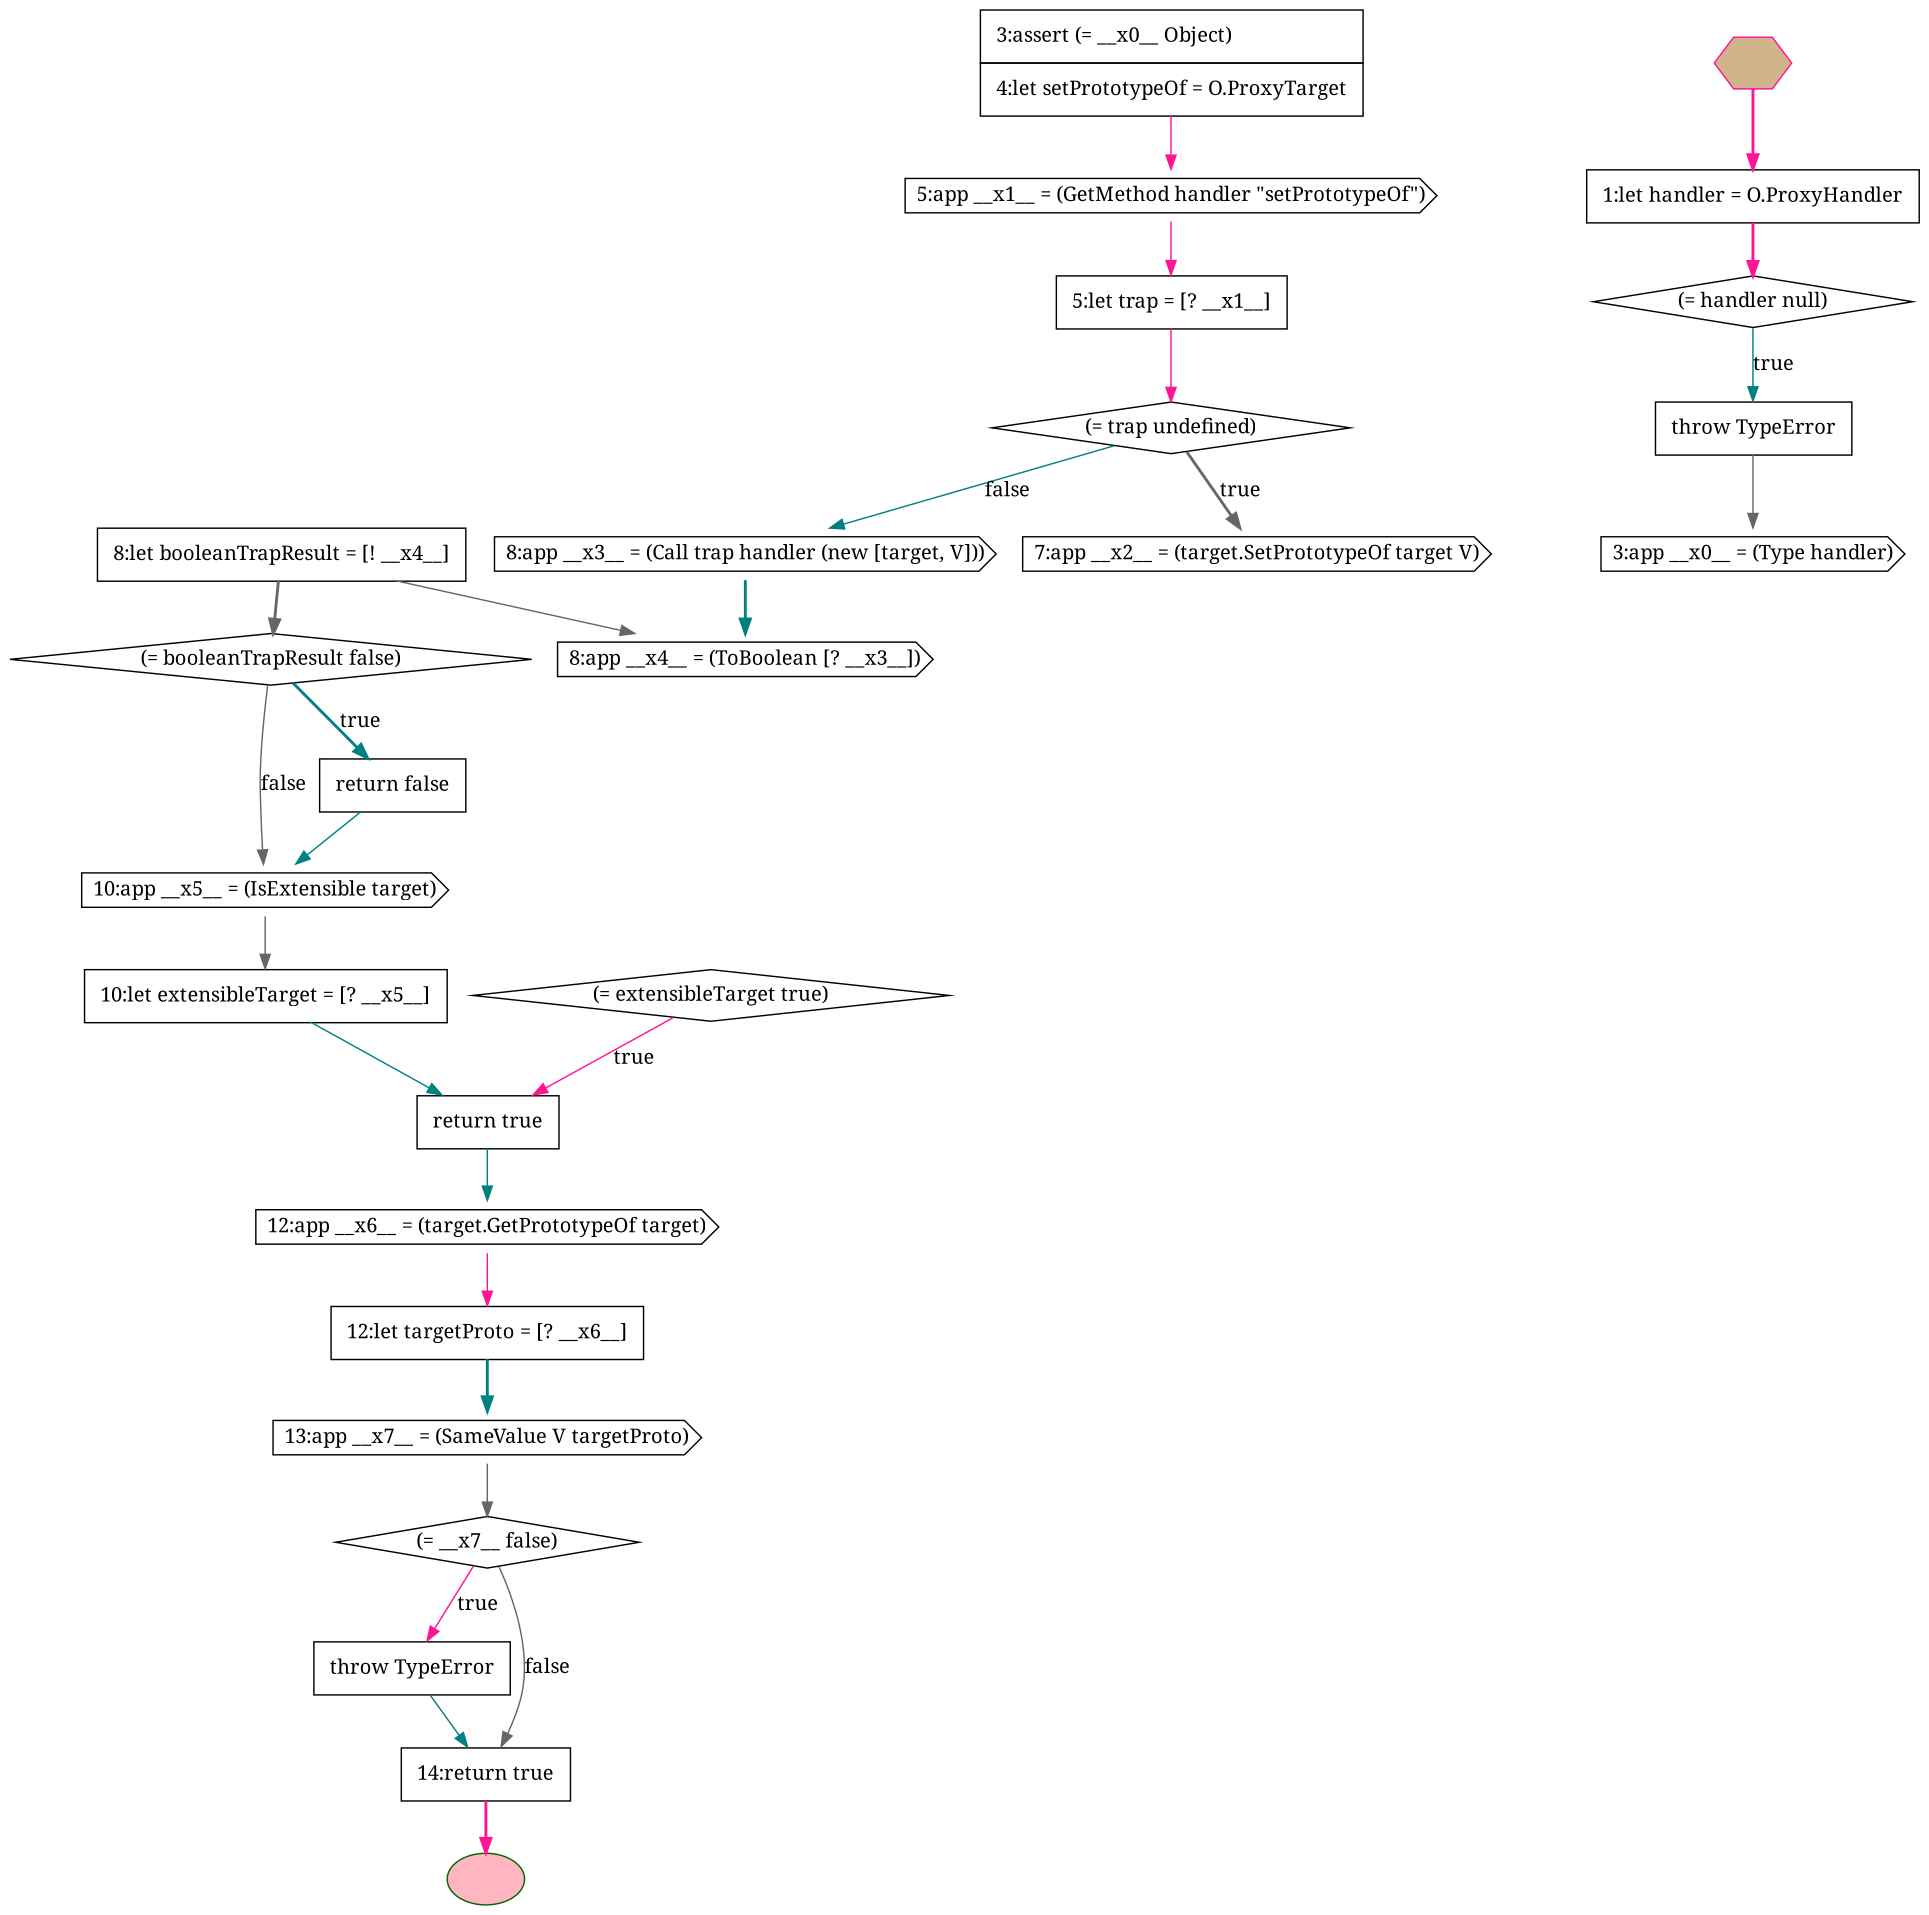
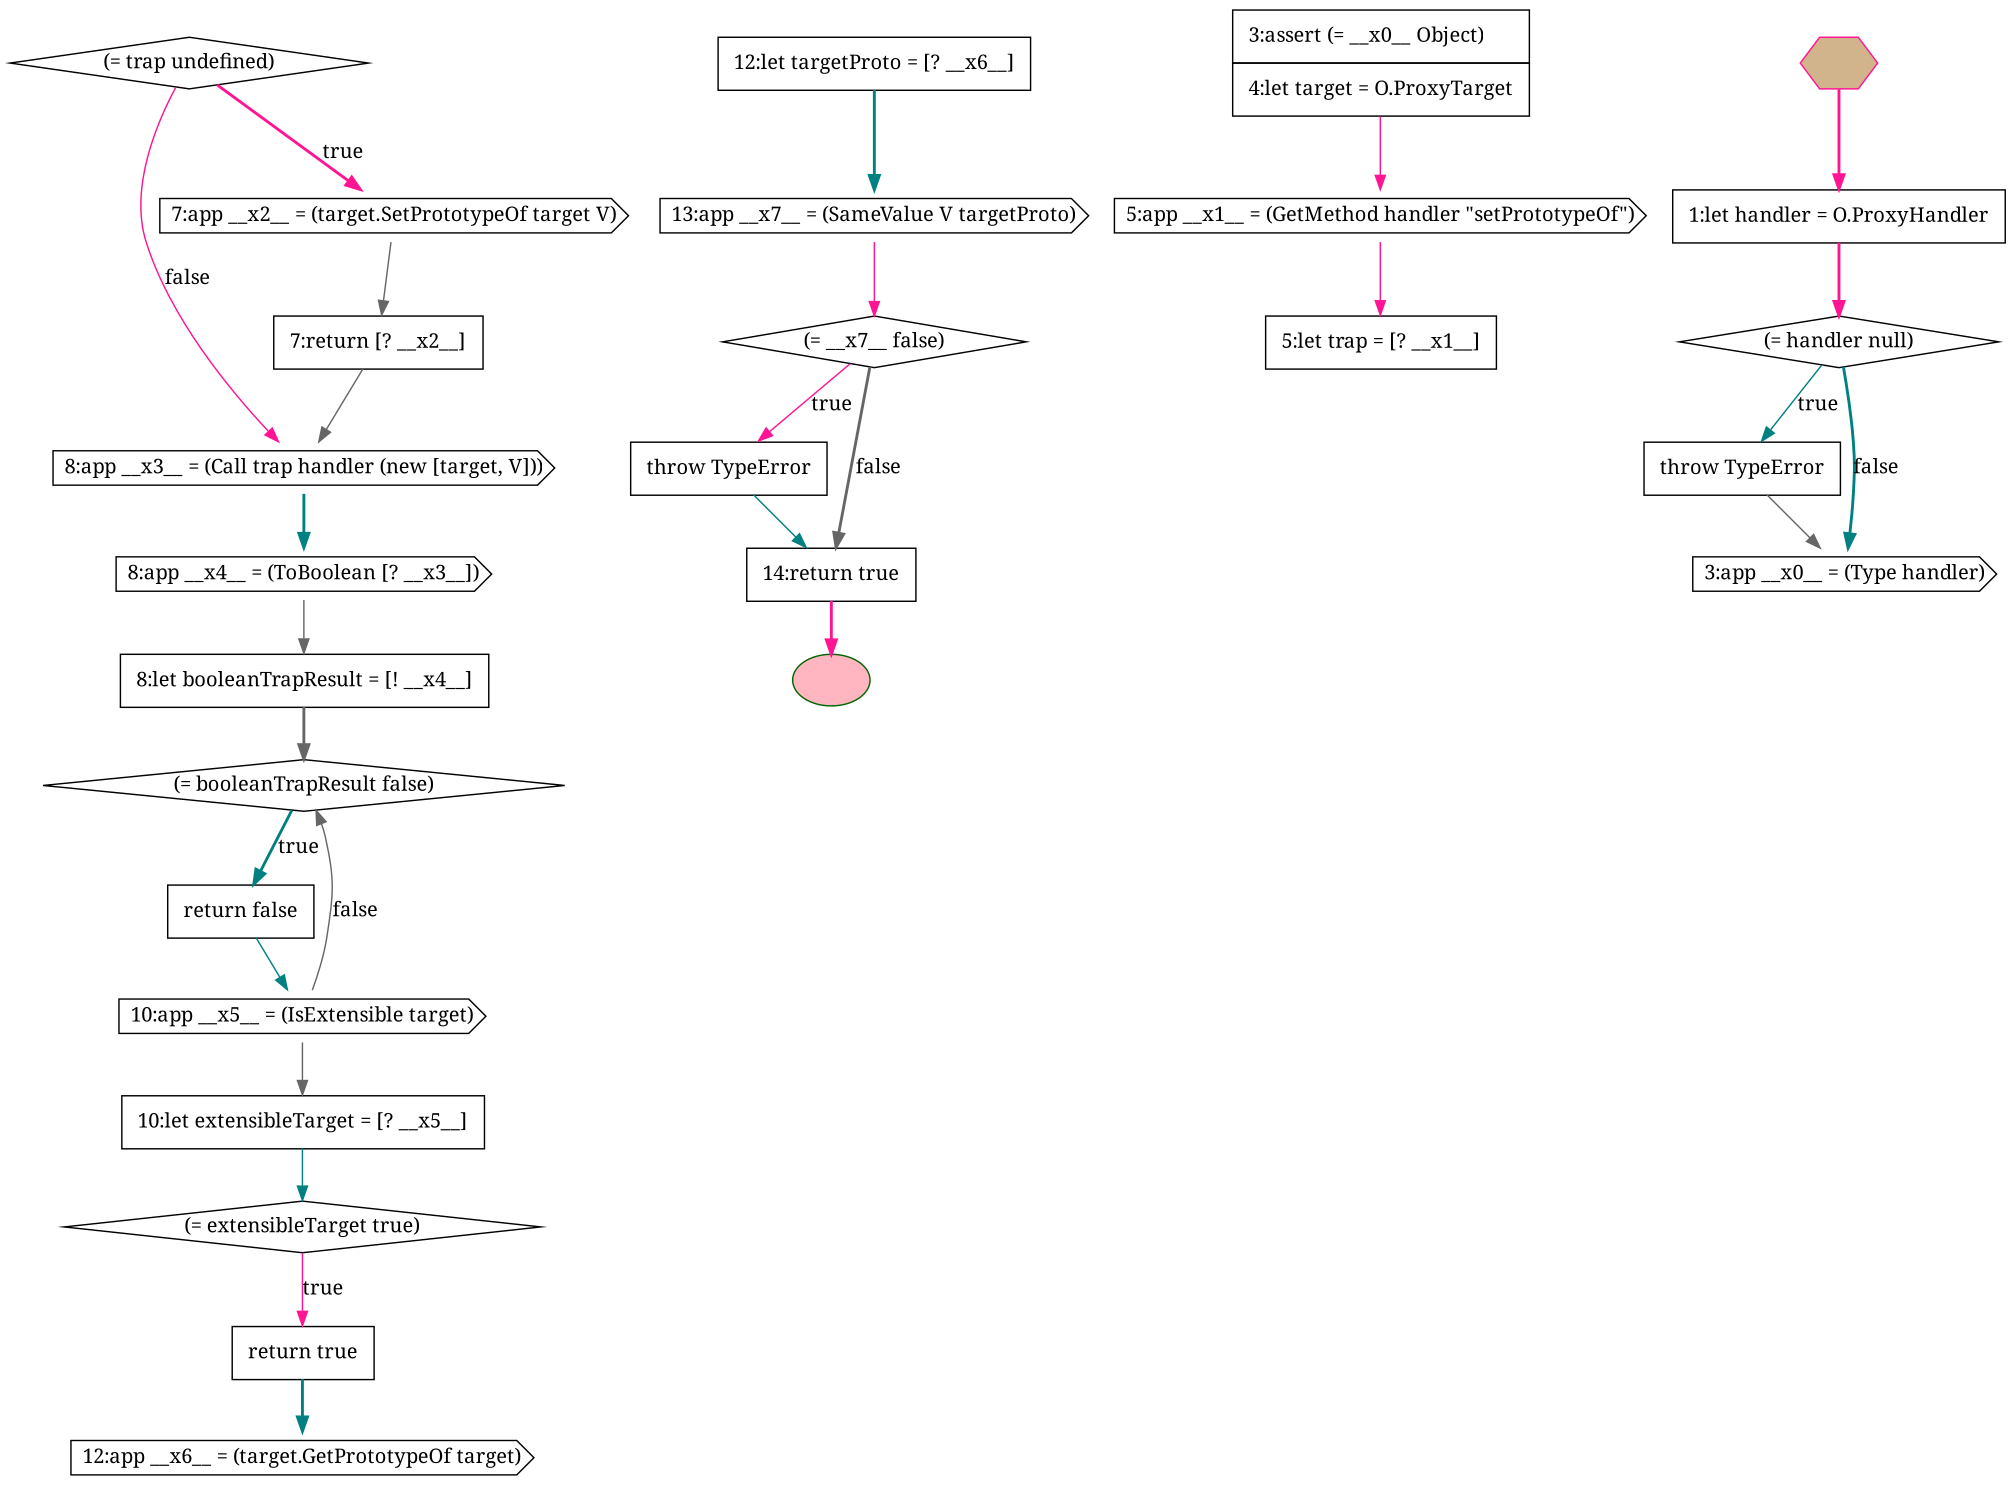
  digraph {
    fontname="Noto Serif"
    node [color=black fillcolor=white fontname="Noto Serif" shape=none style=filled]
    edge [color=gray40 fontname="Noto Serif" style=solid]
+   n1 [label=<<font color="black">     <table border="0" cellborder="1" cellspacing="0" cellpadding="10">       <tr><td align="left">7:return [? __x2__]</td></tr>     </table>   </font>> margin=0]
    n2 [label=<<font color="black">8:app __x3__ = (Call trap handler (new [target, V]))</font>> shape=cds]
    n3 [label=<<font color="black">8:app __x4__ = (ToBoolean [? __x3__])</font>> shape=cds]
    n4 [color=darkgreen fillcolor=lightpink label=" " shape=ellipse]
    n5 [label=<<font color="black">12:app __x6__ = (target.GetPrototypeOf target)</font>> shape=cds]
    n6 [label=<<font color="black">     <table border="0" cellborder="1" cellspacing="0" cellpadding="10">       <tr><td align="left">12:let targetProto = [? __x6__]</td></tr>     </table>   </font>> margin=0]
    n7 [label=<<font color="black">13:app __x7__ = (SameValue V targetProto)</font>> shape=cds]
-   n8 [label=<<font color="black">     <table border="0" cellborder="1" cellspacing="0" cellpadding="10">       <tr><td align="left">3:assert (= __x0__ Object)</td></tr>       <tr><td align="left">4:let setPrototypeOf = O.ProxyTarget</td></tr>     </table>   </font>> margin=0]
+   n8 [label=<<font color="black">     <table border="0" cellborder="1" cellspacing="0" cellpadding="10">       <tr><td align="left">3:assert (= __x0__ Object)</td></tr>       <tr><td align="left">4:let target = O.ProxyTarget</td></tr>     </table>   </font>> margin=0]
    n9 [label=<<font color="black">5:app __x1__ = (GetMethod handler &quot;setPrototypeOf&quot;)</font>> shape=cds]
    n10 [label=<<font color="black">     <table border="0" cellborder="1" cellspacing="0" cellpadding="10">       <tr><td align="left">5:let trap = [? __x1__]</td></tr>     </table>   </font>> margin=0]
    n11 [label=<<font color="black">     <table border="0" cellborder="1" cellspacing="0" cellpadding="10">       <tr><td align="left">throw TypeError</td></tr>     </table>   </font>> margin=0]
    n12 [label=<<font color="black">     <table border="0" cellborder="1" cellspacing="0" cellpadding="10">       <tr><td align="left">14:return true</td></tr>     </table>   </font>> margin=0]
    n13 [label=<<font color="black">     <table border="0" cellborder="1" cellspacing="0" cellpadding="10">       <tr><td align="left">8:let booleanTrapResult = [! __x4__]</td></tr>     </table>   </font>> margin=0]
    n14 [label=<<font color="black">     <table border="0" cellborder="1" cellspacing="0" cellpadding="10">       <tr><td align="left">1:let handler = O.ProxyHandler</td></tr>     </table>   </font>> margin=0]
    n15 [label=<<font color="black">(= handler null)</font>> shape=diamond]
    n16 [label=<<font color="black">     <table border="0" cellborder="1" cellspacing="0" cellpadding="10">       <tr><td align="left">throw TypeError</td></tr>     </table>   </font>> margin=0]
    n17 [label=<<font color="black">3:app __x0__ = (Type handler)</font>> shape=cds]
    n18 [label=<<font color="black">(= booleanTrapResult false)</font>> shape=diamond]
    n19 [label=<<font color="black">     <table border="0" cellborder="1" cellspacing="0" cellpadding="10">       <tr><td align="left">10:let extensibleTarget = [? __x5__]</td></tr>     </table>   </font>> margin=0]
    n20 [label=<<font color="black">(= extensibleTarget true)</font>> shape=diamond]
    n21 [label=<<font color="black">     <table border="0" cellborder="1" cellspacing="0" cellpadding="10">       <tr><td align="left">return true</td></tr>     </table>   </font>> margin=0]
    n22 [color=deeppink fillcolor=tan label=" " shape=hexagon]
    n23 [label=<<font color="black">10:app __x5__ = (IsExtensible target)</font>> shape=cds]
    n24 [label=<<font color="black">     <table border="0" cellborder="1" cellspacing="0" cellpadding="10">       <tr><td align="left">return false</td></tr>     </table>   </font>> margin=0]
    n25 [label=<<font color="black">(= trap undefined)</font>> shape=diamond]
    n26 [label=<<font color="black">7:app __x2__ = (target.SetPrototypeOf target V)</font>> shape=cds]
    n27 [label=<<font color="black">(= __x7__ false)</font>> shape=diamond]
+   n1 -> n2
    n2 -> n3 [color=teal style=bold]
-   n13 -> n3
-   n5 -> n6 [color=deeppink]
+   n3 -> n13
    n6 -> n7 [color=teal style=bold]
-   n7 -> n27
+   n7 -> n27 [color=deeppink]
    n8 -> n9 [color=deeppink]
    n9 -> n10 [color=deeppink]
-   n10 -> n25 [color=deeppink]
    n11 -> n12 [color=teal]
    n12 -> n4 [color=deeppink style=bold]
    n13 -> n18 [style=bold]
    n14 -> n15 [color=deeppink style=bold]
    n15 -> n16 [color=teal label=<<font color="black">true</font>>]
+   n15 -> n17 [color=teal label=<<font color="black">false</font>> style=bold]
    n16 -> n17
-   n18 -> n23 [label=<<font color="black">false</font>>]
+   n23 -> n18 [label=<<font color="black">false</font>>]
    n18 -> n24 [color=teal label=<<font color="black">true</font>> style=bold]
-   n19 -> n21 [color=teal]
+   n19 -> n20 [color=teal]
    n20 -> n21 [color=deeppink label=<<font color="black">true</font>>]
-   n21 -> n5 [color=teal]
+   n21 -> n5 [color=teal style=bold]
    n22 -> n14 [color=deeppink style=bold]
    n23 -> n19
    n24 -> n23 [color=teal]
-   n25 -> n2 [color=teal label=<<font color="black">false</font>>]
-   n25 -> n26 [label=<<font color="black">true</font>> style=bold]
+   n25 -> n2 [color=deeppink label=<<font color="black">false</font>>]
+   n25 -> n26 [color=deeppink label=<<font color="black">true</font>> style=bold]
+   n26 -> n1
    n27 -> n11 [color=deeppink label=<<font color="black">true</font>>]
-   n27 -> n12 [label=<<font color="black">false</font>>]
+   n27 -> n12 [label=<<font color="black">false</font>> style=bold]
  }
